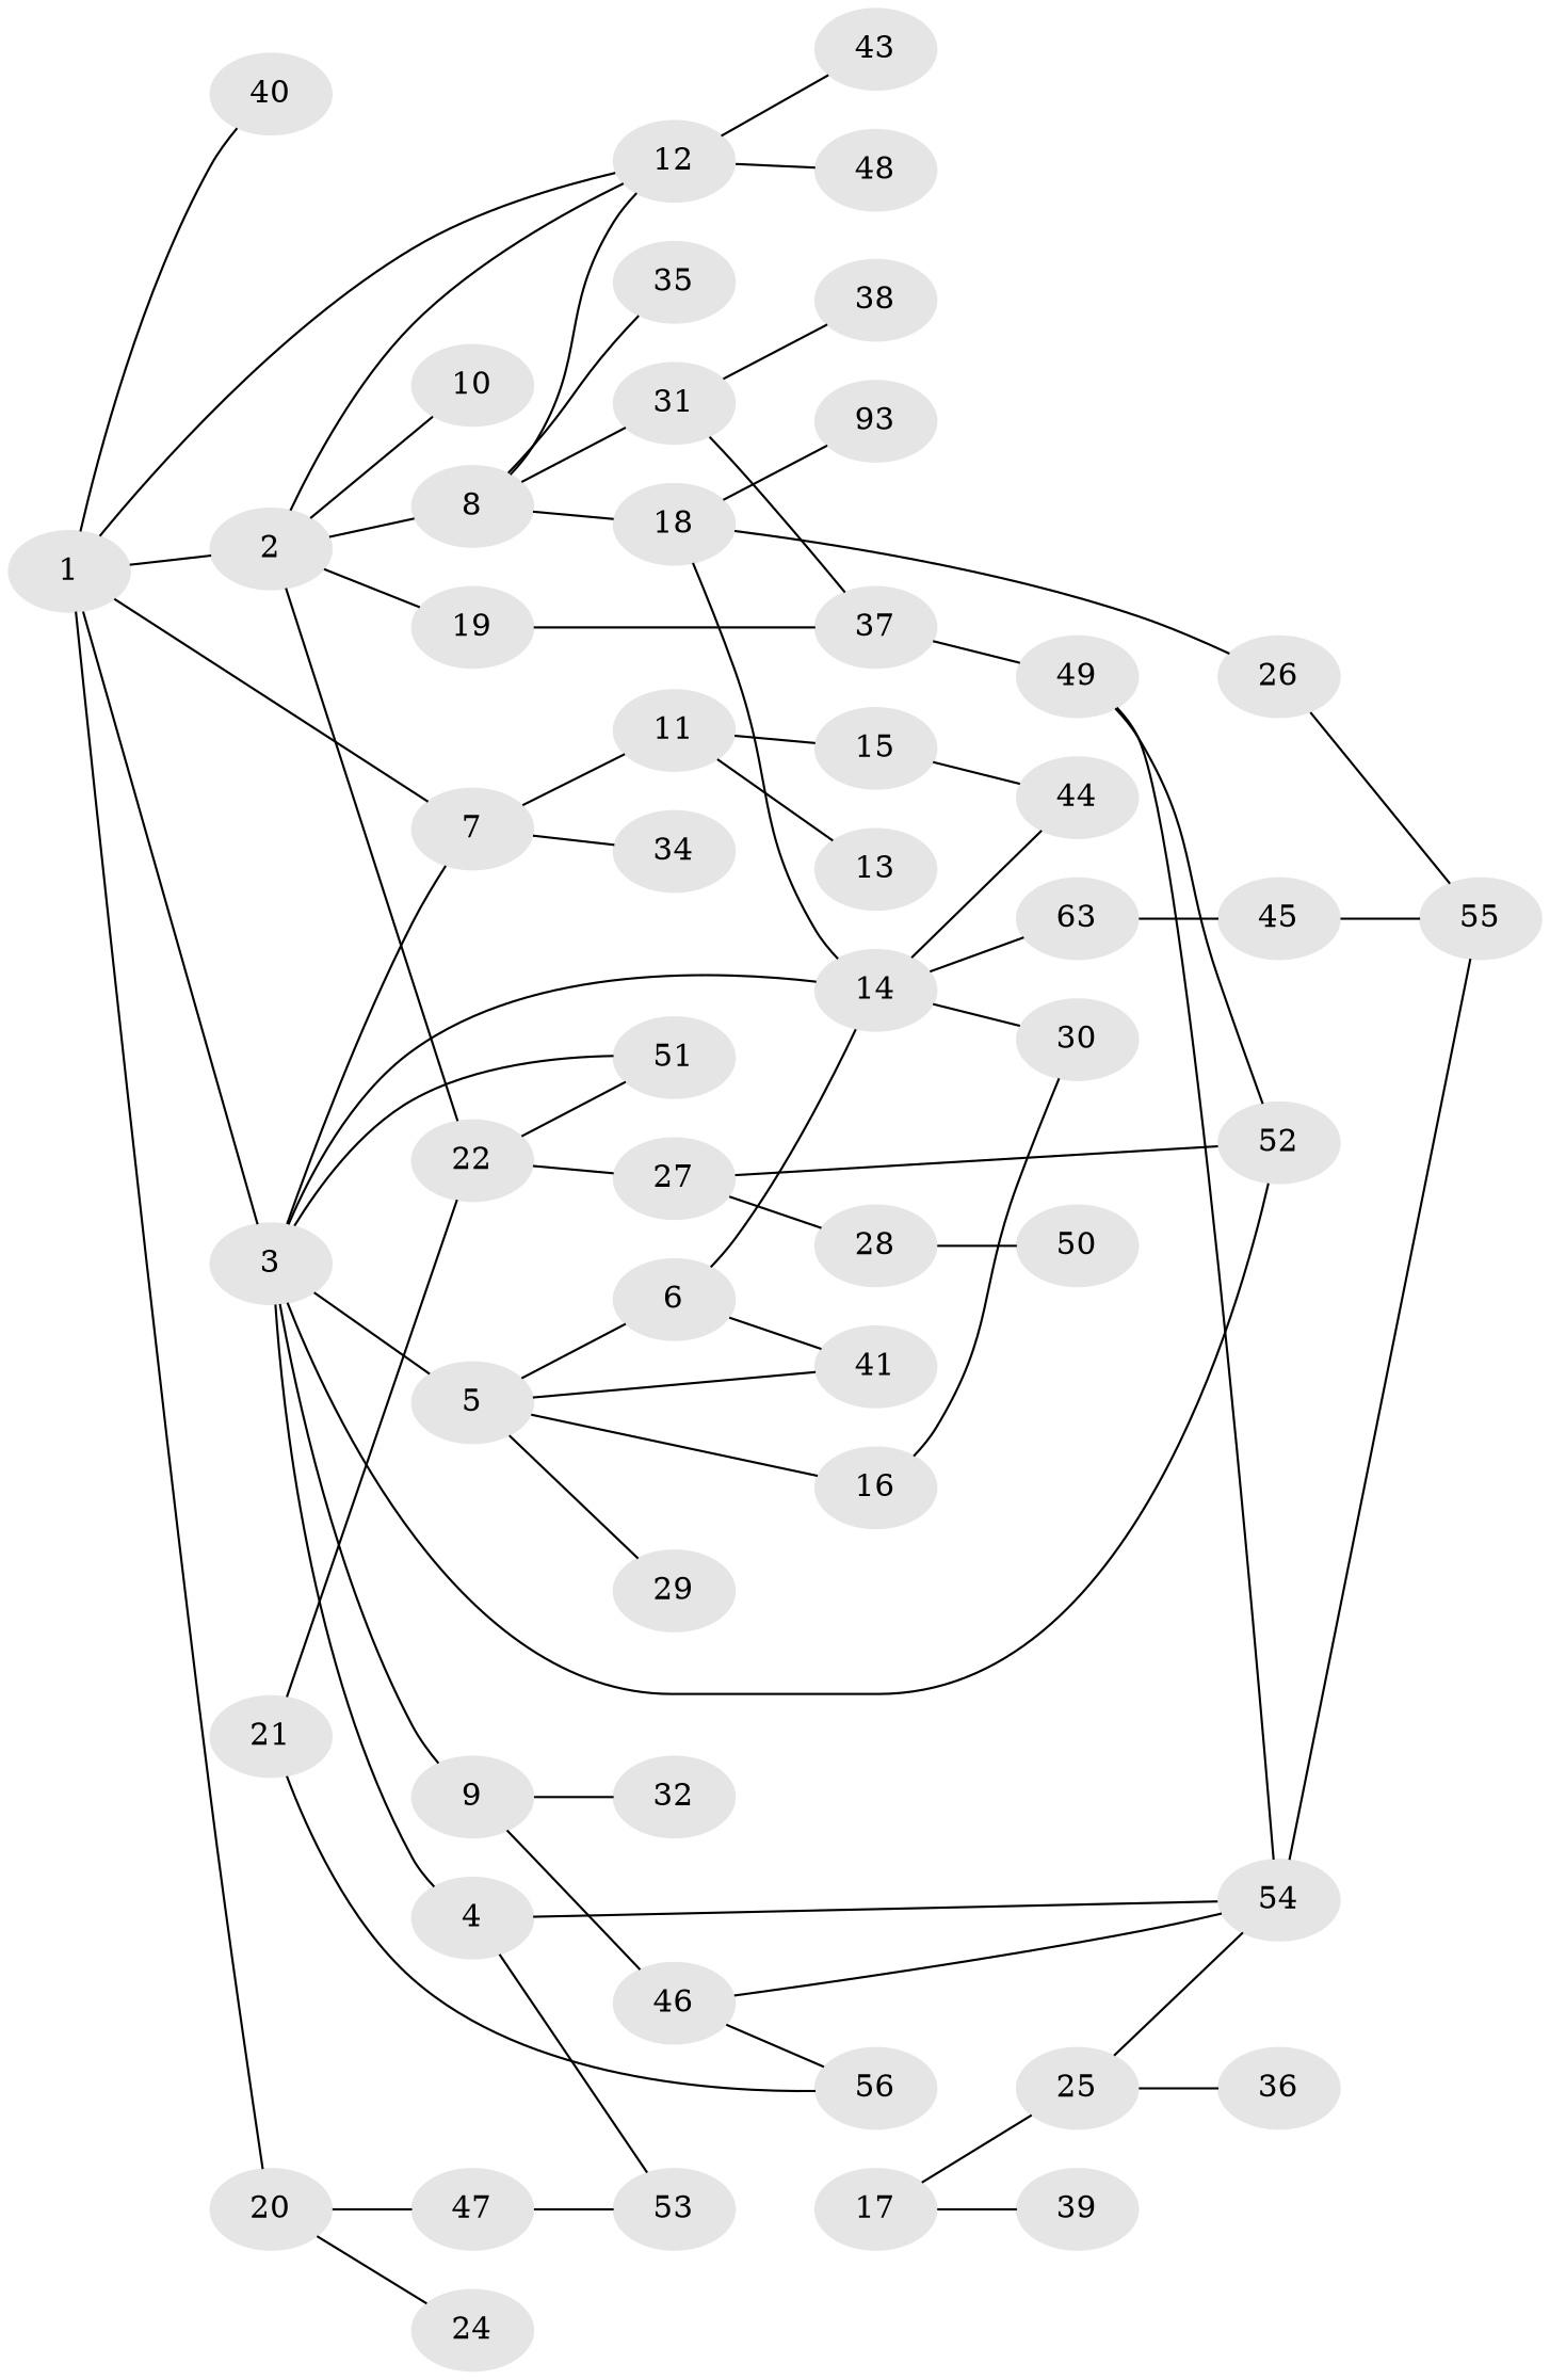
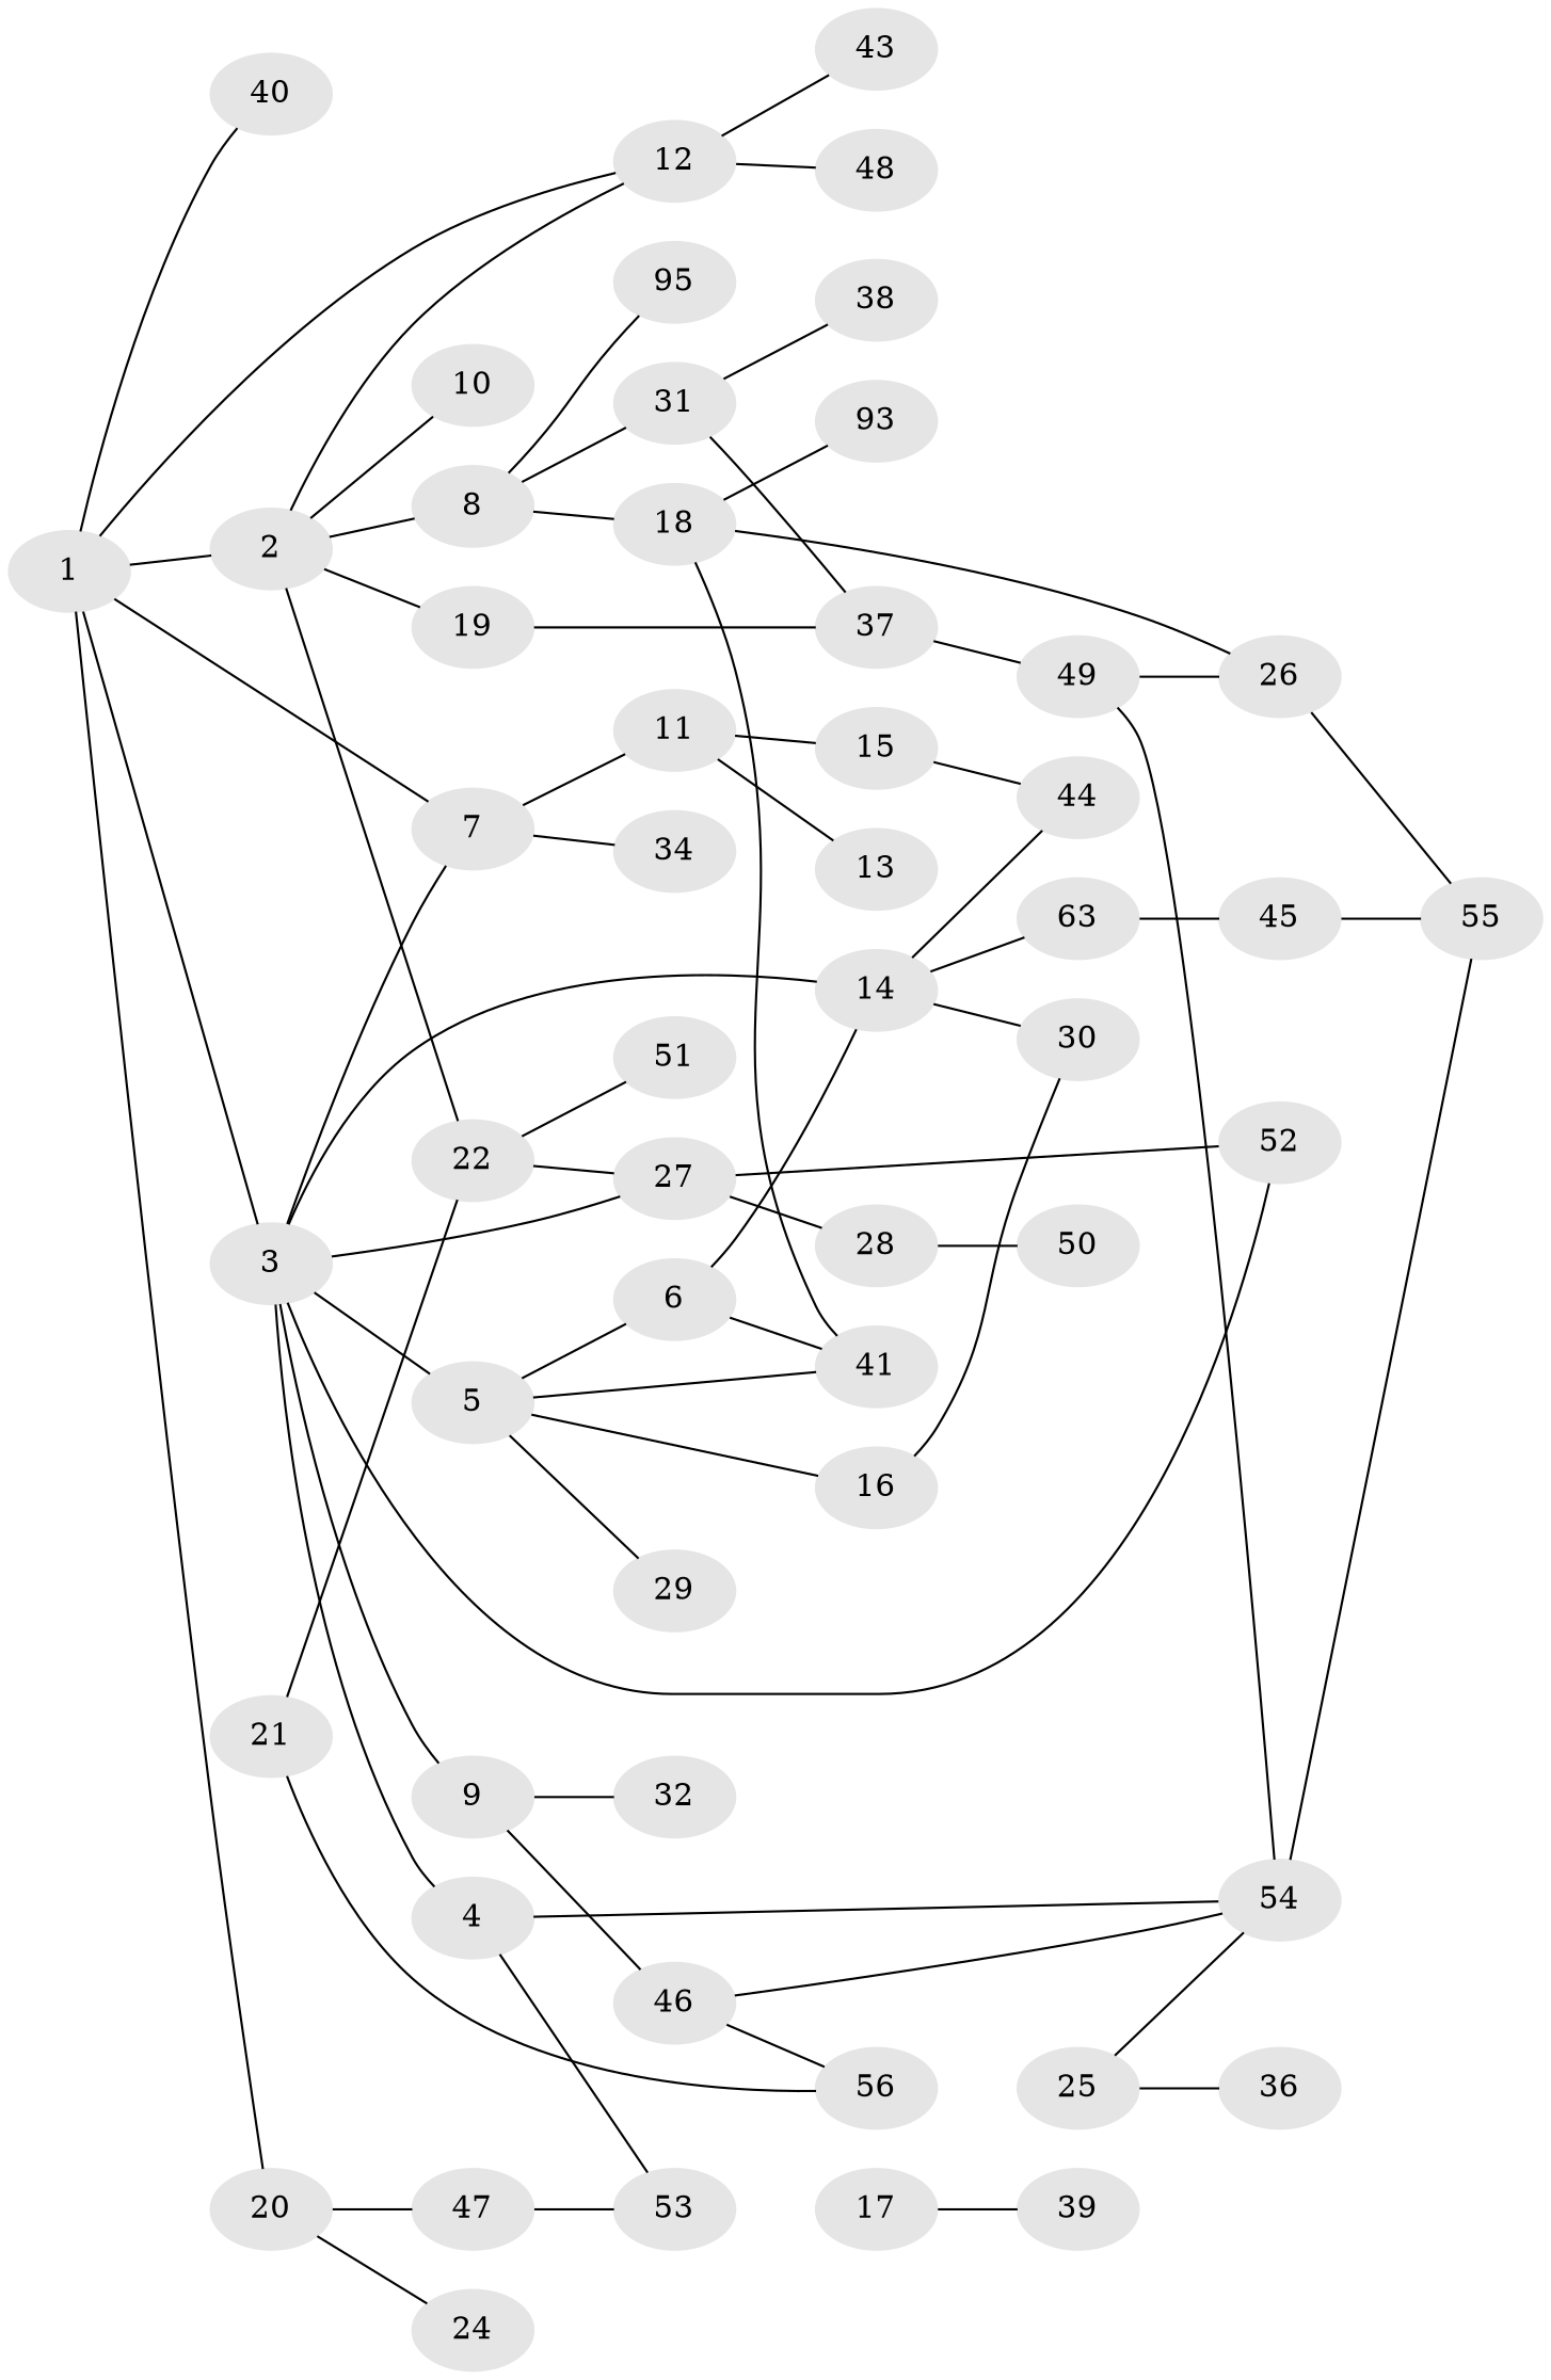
  graph {
    rankdir=LR
    node [color=gray90 style=filled]
    1
    2
    3
    7
    12
    20
    40
    8
    10
    19
    22
    4
    5
    9
    14
    51
    52
    11
    34
    43
    48
    24
    47
    18
    31
-   35
+   35 [label=95]
    37
    27
    53
    54
    6
    16
    29
    41
    32
    46
    n37 [label=63]
    30
    44
    55
    13
    15
    26
    n44 [label=93]
    38
    56
    49
    45
    17
    25
    39
    21
    36
    28
    50
    1 -- 2
    1 -- 3
    1 -- 7
    1 -- 12
    1 -- 20
    1 -- 40
    2 -- 12
    2 -- 8
    2 -- 10
    2 -- 19
    2 -- 22
    3 -- 7
    3 -- 4
    3 -- 5
    3 -- 9
    3 -- 14
-   3 -- 51
+   3 -- 27
    3 -- 52
    7 -- 11
    7 -- 34
    12 -- 43
    12 -- 48
    20 -- 24
    20 -- 47
-   8 -- 12
    8 -- 18
    8 -- 31
    8 -- 35
    19 -- 37
    22 -- 51
    22 -- 27
    4 -- 53
    4 -- 54
    5 -- 6
    5 -- 16
    5 -- 29
    5 -- 41
    9 -- 32
    9 -- 46
    14 -- n37
    14 -- 30
    14 -- 44
    11 -- 13
    11 -- 15
    47 -- 53
-   18 -- 14
+   18 -- 41
    18 -- 26
    18 -- n44
    31 -- 37
    31 -- 38
    37 -- 49
    27 -- 52
    27 -- 28
    54 -- 55
    6 -- 14
    6 -- 41
    16 -- 30
    46 -- 54
    46 -- 56
    n37 -- 45
    15 -- 44
    26 -- 55
-   49 -- 52
+   49 -- 26
    49 -- 54
    45 -- 55
-   17 -- 25
    17 -- 39
    25 -- 54
    25 -- 36
    21 -- 22
    21 -- 56
    28 -- 50
  }
